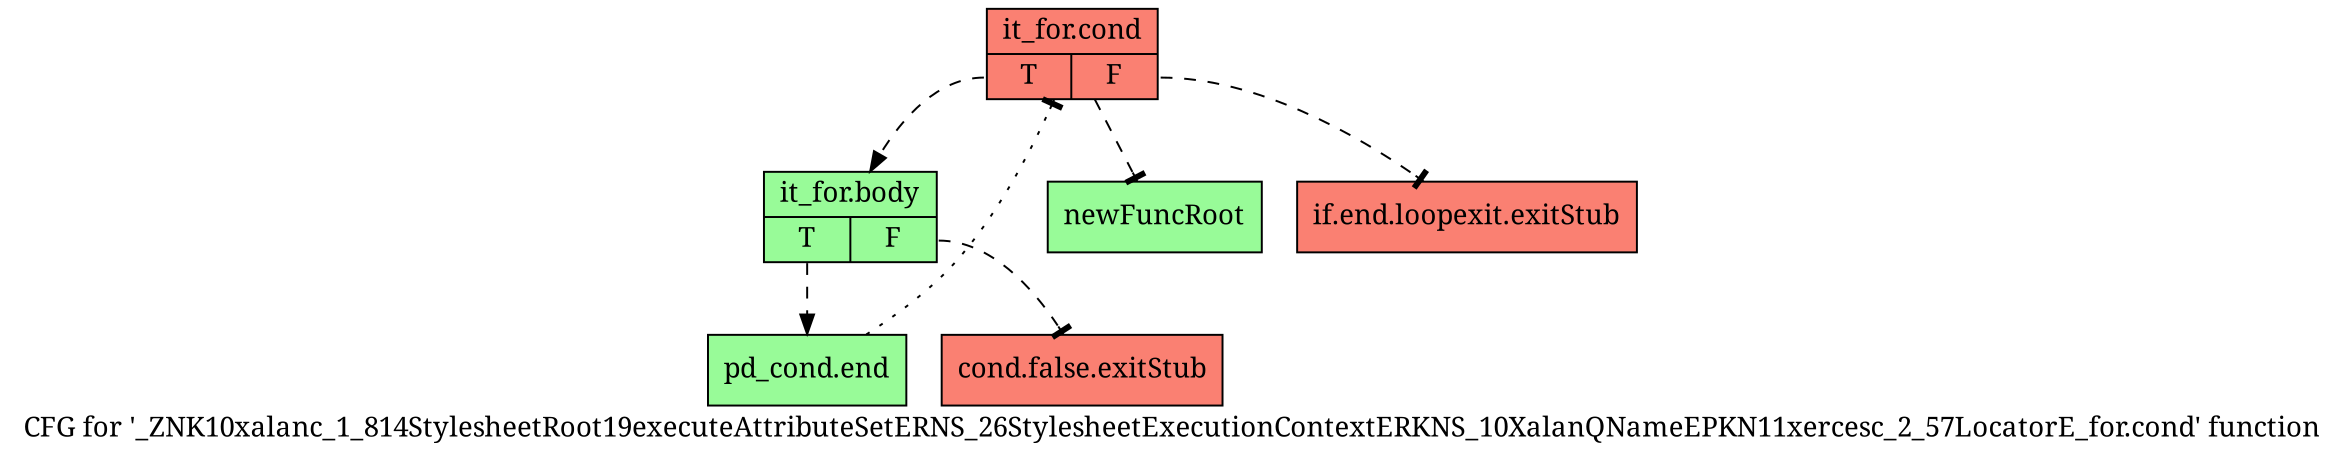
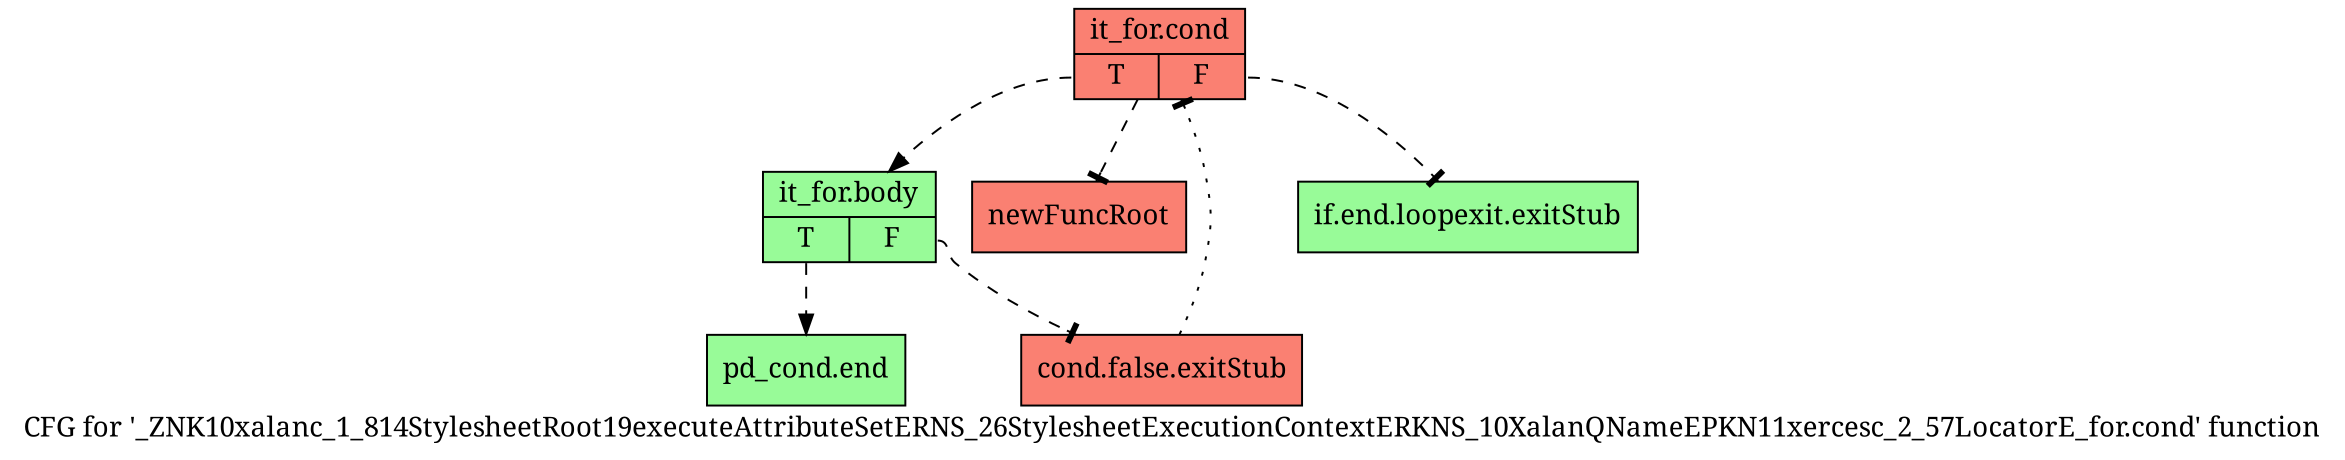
  digraph {
    fontname="Noto Serif"
    label="CFG for '_ZNK10xalanc_1_814StylesheetRoot19executeAttributeSetERNS_26StylesheetExecutionContextERKNS_10XalanQNameEPKN11xercesc_2_57LocatorE_for.cond' function"
    node [fillcolor=salmon fontname="Noto Serif" shape=record style=filled]
    edge [arrowhead=tee fontname="Noto Serif" style=dashed]
-   n1 [fillcolor=palegreen label="{newFuncRoot}"]
+   n1 [label="{newFuncRoot}"]
    n2 [label="{it_for.cond|{<s0>T|<s1>F}}"]
-   n3 [label="{if.end.loopexit.exitStub}"]
+   n3 [fillcolor=palegreen label="{if.end.loopexit.exitStub}"]
    n4 [fillcolor=palegreen label="{it_for.body|{<s0>T|<s1>F}}"]
    n5 [label="{cond.false.exitStub}"]
    n6 [fillcolor=palegreen label="{pd_cond.end}"]
    n2 -> n1
    n2 -> n3 [tailport=s1]
    n2 -> n4 [arrowhead=normal tailport=s0]
    n4 -> n5 [tailport=s1]
    n4 -> n6 [arrowhead=normal tailport=s0]
-   n6 -> n2 [style=dotted]
+   n5 -> n2 [style=dotted]
  }
